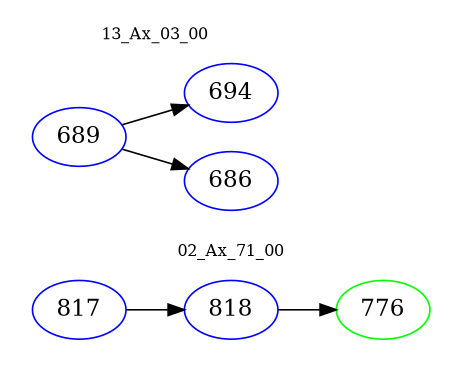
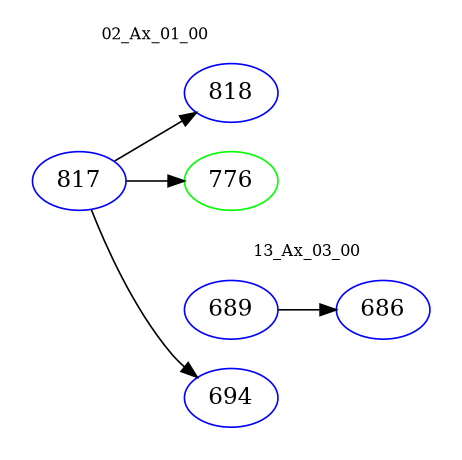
  digraph {
    rankdir=LR
    node [color=blue]
    edge [color=black]
    n1 [label=817]
    n2 [color=green label=776]
    n3 [label=818]
    n4 [label=689]
    n5 [label=686]
    n6 [label=694]
    subgraph cluster_1 {
      color=white
      fontsize=10
-     label="02_Ax_71_00"
+     label="02_Ax_01_00"
      n1
      n2
      n3
    }
    subgraph cluster_2 {
      color=white
      fontsize=10
      label="13_Ax_03_00"
      n4
      n5
      n6
    }
-   n3 -> n2
+   n1 -> n2
    n1 -> n3
    n4 -> n5
-   n4 -> n6
+   n1 -> n6
  }
